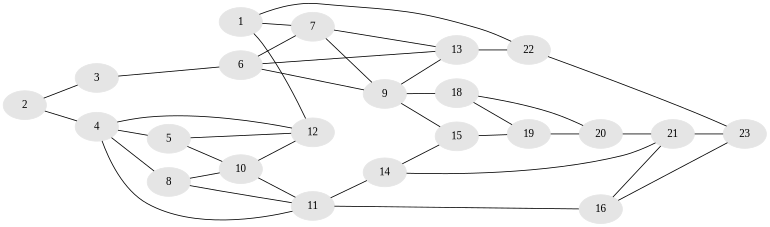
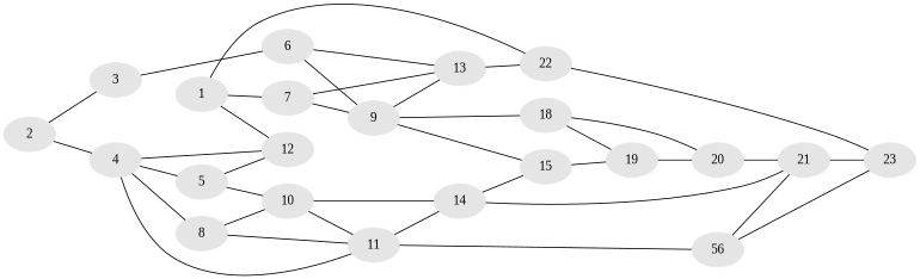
  graph {
    fontname="Liberation Serif"
    rankdir=LR
    node [color=gray90 fontname="Liberation Serif" style=filled]
    edge [fontname="Liberation Serif" weight=1.0]
    1
    7
    12
    22
    13
    9
    23
    2
    3
    4
    6
    5
    8
    11
    10
    14
-   16
+   16 [label=56]
    15
    18
    19
    20
    21
    1 -- 7
    1 -- 12
    1 -- 22
    7 -- 13
    7 -- 9
    22 -- 23
    13 -- 22
    9 -- 13
    9 -- 15
    9 -- 18
    2 -- 3 [weight=2.0]
    2 -- 4 [weight=2.0]
    3 -- 6 [weight=2.0]
    4 -- 12
    4 -- 5
    4 -- 8
    4 -- 11
-   6 -- 7
    6 -- 13
    6 -- 9 [weight=2.0]
    5 -- 12 [weight=2.0]
    5 -- 10 [weight=2.0]
    8 -- 11
    8 -- 10 [weight=2.0]
    11 -- 14
    11 -- 16
-   10 -- 12
+   10 -- 14
    10 -- 11
    14 -- 15 [weight=2.0]
    14 -- 21
    16 -- 23
    16 -- 21
    15 -- 19 [weight=2.0]
    18 -- 19 [weight=2.0]
    18 -- 20 [weight=2.0]
    19 -- 20
    20 -- 21 [weight=3.0]
    21 -- 23 [weight=2.0]
  }
